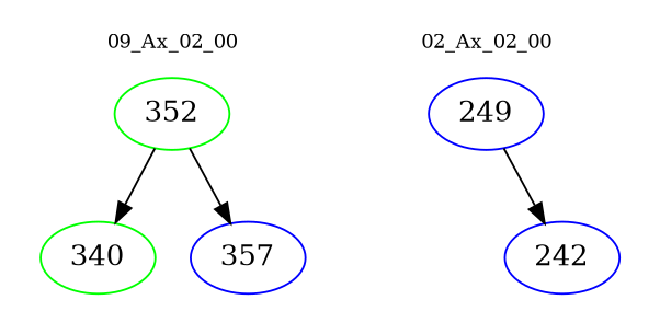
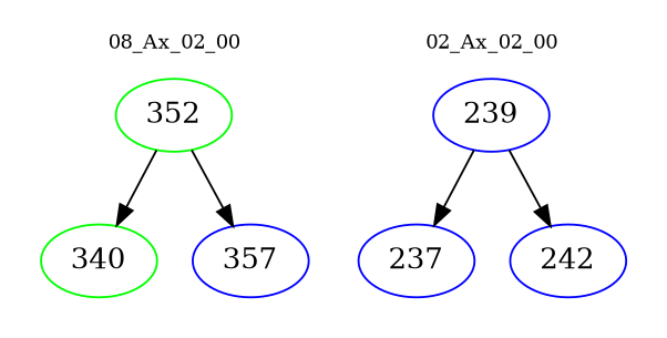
  digraph {
    node [color=blue]
    edge [color=black]
    n1 [color=green label=352]
    n2 [color=green label=340]
    n3 [label=357]
-   n4 [label=249]
+   n4 [label=239]
+   n5 [label=237]
    n6 [label=242]
    subgraph cluster_1 {
      color=white
      fontsize=10
-     label="09_Ax_02_00"
+     label="08_Ax_02_00"
      n1
      n2
      n3
    }
    subgraph cluster_2 {
      color=white
      fontsize=10
      label="02_Ax_02_00"
      n4
+     n5
      n6
    }
    n1 -> n2
    n1 -> n3
+   n4 -> n5
    n4 -> n6
  }
